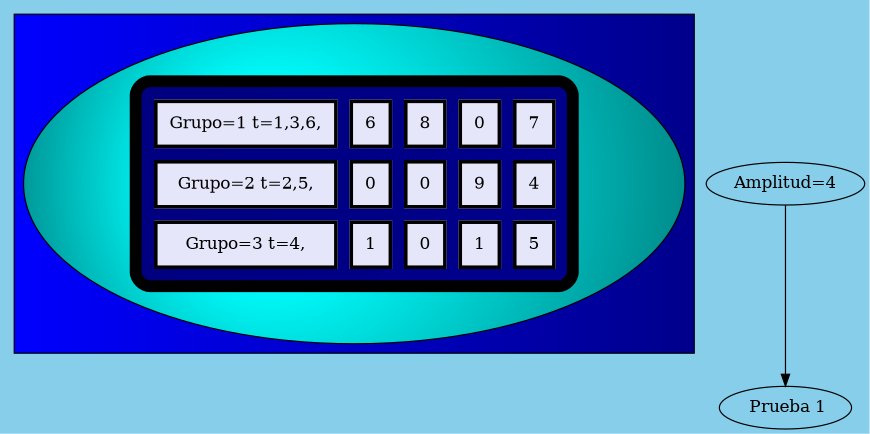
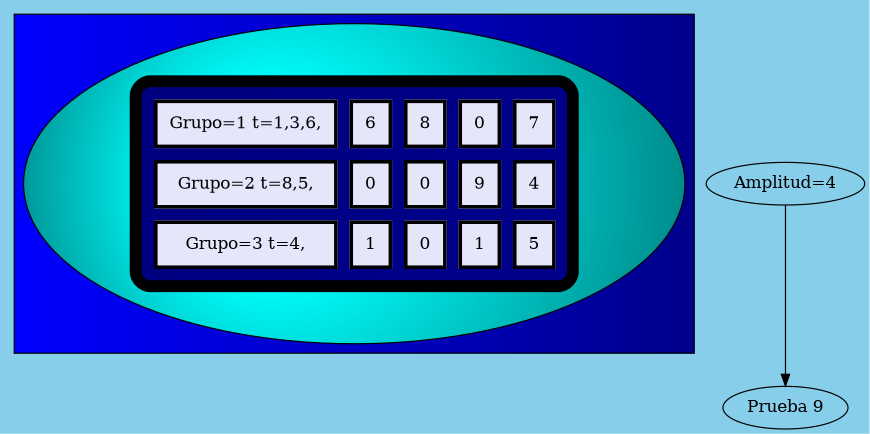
  digraph {
    bgcolor=skyblue
    style=filled
-   n1 [fillcolor="Cyan:Teal" gradientangle=180 label=<             <TABLE border="10" cellspacing="10" cellpadding="10" style="rounded" bgcolor="navy:darkblue" gradientangle="315"> <TR><TD border="3"  bgcolor="lavender" gradientangle="315">Grupo=1 t=1,3,6,</TD> <TD border="3"  bgcolor="lavender" gradientangle="315">6</TD> <TD border="3"  bgcolor="lavender" gradientangle="315">8</TD> <TD border="3"  bgcolor="lavender" gradientangle="315">0</TD> <TD border="3"  bgcolor="lavender" gradientangle="315">7</TD> </TR> <TR><TD border="3"  bgcolor="lavender" gradientangle="315">Grupo=2 t=2,5,</TD> <TD border="3"  bgcolor="lavender" gradientangle="315">0</TD> <TD border="3"  bgcolor="lavender" gradientangle="315">0</TD> <TD border="3"  bgcolor="lavender" gradientangle="315">9</TD> <TD border="3"  bgcolor="lavender" gradientangle="315">4</TD> </TR> <TR><TD border="3"  bgcolor="lavender" gradientangle="315">Grupo=3 t=4,</TD> <TD border="3"  bgcolor="lavender" gradientangle="315">1</TD> <TD border="3"  bgcolor="lavender" gradientangle="315">0</TD> <TD border="3"  bgcolor="lavender" gradientangle="315">1</TD> <TD border="3"  bgcolor="lavender" gradientangle="315">5</TD>  </TR></TABLE>> style=radial]
+   n1 [fillcolor="Cyan:Teal" gradientangle=180 label=<             <TABLE border="10" cellspacing="10" cellpadding="10" style="rounded" bgcolor="navy:darkblue" gradientangle="315"> <TR><TD border="3"  bgcolor="lavender" gradientangle="315">Grupo=1 t=1,3,6,</TD> <TD border="3"  bgcolor="lavender" gradientangle="315">6</TD> <TD border="3"  bgcolor="lavender" gradientangle="315">8</TD> <TD border="3"  bgcolor="lavender" gradientangle="315">0</TD> <TD border="3"  bgcolor="lavender" gradientangle="315">7</TD> </TR> <TR><TD border="3"  bgcolor="lavender" gradientangle="315">Grupo=2 t=8,5,</TD> <TD border="3"  bgcolor="lavender" gradientangle="315">0</TD> <TD border="3"  bgcolor="lavender" gradientangle="315">0</TD> <TD border="3"  bgcolor="lavender" gradientangle="315">9</TD> <TD border="3"  bgcolor="lavender" gradientangle="315">4</TD> </TR> <TR><TD border="3"  bgcolor="lavender" gradientangle="315">Grupo=3 t=4,</TD> <TD border="3"  bgcolor="lavender" gradientangle="315">1</TD> <TD border="3"  bgcolor="lavender" gradientangle="315">0</TD> <TD border="3"  bgcolor="lavender" gradientangle="315">1</TD> <TD border="3"  bgcolor="lavender" gradientangle="315">5</TD>  </TR></TABLE>> style=radial]
    "Amplitud=4"
-   " Prueba 1"
+   " Prueba 1" [label="Prueba 9"]
    subgraph cluster_1 {
      fillcolor="blue:blue4"
      n1
    }
    "Amplitud=4" -> " Prueba 1"
  }
